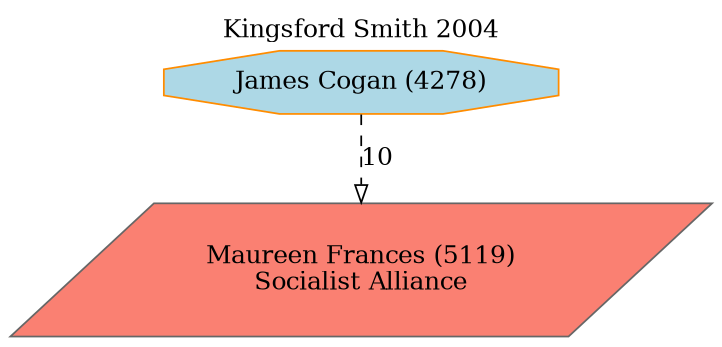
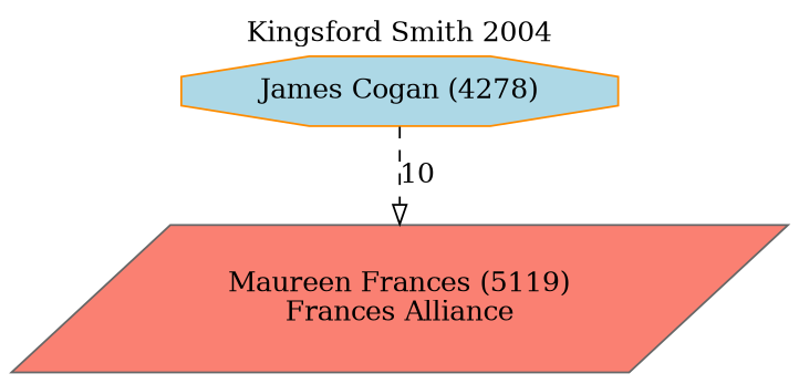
  digraph {
    label="Kingsford Smith 2004"
    labelloc=t
    mclimit=10
    node [style=filled]
-   n1 [label="Maureen Frances (5119)\nSocialist Alliance" shape=parallelogram fillcolor=salmon color=gray40]
+   n1 [label="Maureen Frances (5119)\nFrances Alliance" shape=parallelogram fillcolor=salmon color=gray40]
    n2 [label="James Cogan (4278)\n" shape=octagon fillcolor=lightblue color=darkorange]
    n2 -> n1 [label=10 style=dashed arrowhead=onormal]
  }
